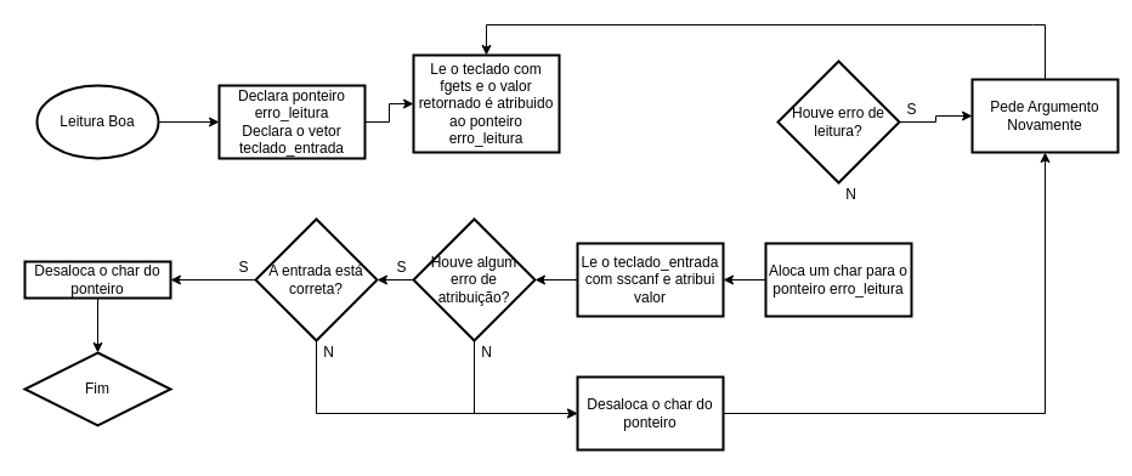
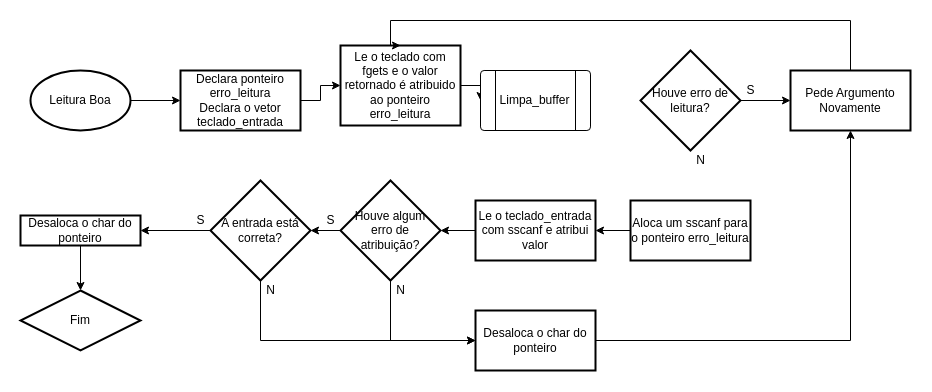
  <mxCell id="0" />
  <mxCell id="1" parent="0" />
  <mxCell id="2" value="" style="edgeStyle=orthogonalEdgeStyle;rounded=0;orthogonalLoop=1;jettySize=auto;html=1;" parent="1" source="3" target="5" edge="1"><mxGeometry relative="1" as="geometry" /></mxCell>
  <mxCell id="3" value="Leitura Boa" style="strokeWidth=2;html=1;shape=mxgraph.flowchart.start_1;whiteSpace=wrap;" parent="1" vertex="1"><mxGeometry x="30" y="70" width="100" height="60" as="geometry" /></mxCell>
  <mxCell id="4" value="" style="edgeStyle=orthogonalEdgeStyle;rounded=0;orthogonalLoop=1;jettySize=auto;html=1;" parent="1" source="5" target="7" edge="1"><mxGeometry relative="1" as="geometry" /></mxCell>
  <mxCell id="5" value="Declara ponteiro erro_leitura&lt;br&gt;Declara o vetor teclado_entrada" style="whiteSpace=wrap;html=1;strokeWidth=2;" parent="1" vertex="1"><mxGeometry x="180" y="70" width="120" height="60" as="geometry" /></mxCell>
+ <mxCell id="6" style="edgeStyle=orthogonalEdgeStyle;rounded=0;orthogonalLoop=1;jettySize=auto;html=1;exitX=1;exitY=0.5;exitDx=0;exitDy=0;entryX=0;entryY=0.5;entryDx=0;entryDy=0;" parent="1" source="7" target="10" edge="1"><mxGeometry relative="1" as="geometry" /></mxCell>
  <mxCell id="7" value="Le o teclado com fgets e o valor retornado é atribuido ao ponteiro erro_leitura" style="whiteSpace=wrap;html=1;strokeWidth=2;" parent="1" vertex="1"><mxGeometry x="340" y="45" width="120" height="80" as="geometry" /></mxCell>
  <mxCell id="8" value="" style="edgeStyle=orthogonalEdgeStyle;rounded=0;orthogonalLoop=1;jettySize=auto;html=1;" parent="1" source="9" target="12" edge="1"><mxGeometry relative="1" as="geometry" /></mxCell>
  <mxCell id="9" value="Houve erro de leitura?" style="rhombus;whiteSpace=wrap;html=1;strokeWidth=2;" parent="1" vertex="1"><mxGeometry x="640" y="50" width="100" height="100" as="geometry" /></mxCell>
+ <mxCell id="10" value="Limpa_buffer" style="verticalLabelPosition=middle;verticalAlign=middle;html=1;shape=process;whiteSpace=wrap;rounded=1;size=0.14;arcSize=6;labelPosition=center;align=center;" parent="1" vertex="1"><mxGeometry x="480" y="70" width="110" height="60" as="geometry" /></mxCell>
  <mxCell id="11" style="edgeStyle=orthogonalEdgeStyle;rounded=0;orthogonalLoop=1;jettySize=auto;html=1;exitX=0.5;exitY=0;exitDx=0;exitDy=0;entryX=0.5;entryY=0;entryDx=0;entryDy=0;" parent="1" source="12" target="7" edge="1"><mxGeometry relative="1" as="geometry"><Array as="points"><mxPoint x="850" y="20" /><mxPoint x="390" y="20" /></Array></mxGeometry></mxCell>
- <mxCell id="12" value="Pede Argumento Novamente" style="whiteSpace=wrap;html=1;strokeWidth=2;" parent="1" vertex="1"><mxGeometry x="800" y="65" width="120" height="60" as="geometry" /></mxCell>
+ <mxCell id="12" value="Pede Argumento Novamente" style="whiteSpace=wrap;html=1;strokeWidth=2;" parent="1" vertex="1"><mxGeometry x="790" y="70" width="120" height="60" as="geometry" /></mxCell>
  <mxCell id="13" value="N" style="text;html=1;align=center;verticalAlign=middle;resizable=0;points=[];autosize=1;strokeColor=none;fillColor=none;" parent="1" vertex="1"><mxGeometry x="690" y="150" width="20" height="20" as="geometry" /></mxCell>
  <mxCell id="14" value="" style="edgeStyle=orthogonalEdgeStyle;rounded=0;orthogonalLoop=1;jettySize=auto;html=1;" parent="1" source="15" target="17" edge="1"><mxGeometry relative="1" as="geometry" /></mxCell>
- <mxCell id="15" value="Aloca um char para o ponteiro erro_leitura" style="whiteSpace=wrap;html=1;strokeWidth=2;" parent="1" vertex="1"><mxGeometry x="630" y="200" width="120" height="60" as="geometry" /></mxCell>
+ <mxCell id="15" value="Aloca um sscanf para o ponteiro erro_leitura" style="whiteSpace=wrap;html=1;strokeWidth=2;" parent="1" vertex="1"><mxGeometry x="630" y="200" width="120" height="60" as="geometry" /></mxCell>
  <mxCell id="16" value="" style="edgeStyle=orthogonalEdgeStyle;rounded=0;orthogonalLoop=1;jettySize=auto;html=1;" parent="1" source="17" target="20" edge="1"><mxGeometry relative="1" as="geometry" /></mxCell>
  <mxCell id="17" value="Le o teclado_entrada com sscanf e atribui valor" style="whiteSpace=wrap;html=1;strokeWidth=2;" parent="1" vertex="1"><mxGeometry x="475" y="200" width="120" height="60" as="geometry" /></mxCell>
  <mxCell id="18" value="" style="edgeStyle=orthogonalEdgeStyle;rounded=0;orthogonalLoop=1;jettySize=auto;html=1;" parent="1" source="20" target="24" edge="1"><mxGeometry relative="1" as="geometry" /></mxCell>
  <mxCell id="19" style="edgeStyle=orthogonalEdgeStyle;rounded=0;orthogonalLoop=1;jettySize=auto;html=1;exitX=0.5;exitY=1;exitDx=0;exitDy=0;entryX=0;entryY=0.5;entryDx=0;entryDy=0;" edge="1" parent="1" source="20" target="33"><mxGeometry relative="1" as="geometry"><Array as="points"><mxPoint x="390" y="340" /></Array></mxGeometry></mxCell>
  <mxCell id="20" value="Houve algum &lt;br&gt;erro de&lt;br&gt;atribuição?" style="rhombus;whiteSpace=wrap;html=1;strokeWidth=2;" parent="1" vertex="1"><mxGeometry x="340" y="180" width="100" height="100" as="geometry" /></mxCell>
  <mxCell id="21" value="N" style="text;html=1;align=center;verticalAlign=middle;resizable=0;points=[];autosize=1;strokeColor=none;fillColor=none;" parent="1" vertex="1"><mxGeometry x="390" y="280" width="20" height="20" as="geometry" /></mxCell>
  <mxCell id="22" value="" style="edgeStyle=orthogonalEdgeStyle;rounded=0;orthogonalLoop=1;jettySize=auto;html=1;" edge="1" parent="1" source="24" target="31"><mxGeometry relative="1" as="geometry" /></mxCell>
  <mxCell id="23" style="edgeStyle=orthogonalEdgeStyle;rounded=0;orthogonalLoop=1;jettySize=auto;html=1;exitX=0.5;exitY=1;exitDx=0;exitDy=0;entryX=0;entryY=0.5;entryDx=0;entryDy=0;" edge="1" parent="1" source="24" target="33"><mxGeometry relative="1" as="geometry" /></mxCell>
  <mxCell id="24" value="A entrada está correta?" style="rhombus;whiteSpace=wrap;html=1;strokeWidth=2;" parent="1" vertex="1"><mxGeometry x="210" y="180" width="100" height="100" as="geometry" /></mxCell>
  <mxCell id="25" value="S" style="text;html=1;align=center;verticalAlign=middle;resizable=0;points=[];autosize=1;strokeColor=none;fillColor=none;" parent="1" vertex="1"><mxGeometry x="320" y="210" width="20" height="20" as="geometry" /></mxCell>
  <mxCell id="26" value="Fim" style="rhombus;whiteSpace=wrap;html=1;strokeWidth=2;" parent="1" vertex="1"><mxGeometry x="20" y="290" width="120" height="60" as="geometry" /></mxCell>
  <mxCell id="27" value="N" style="text;html=1;align=center;verticalAlign=middle;resizable=0;points=[];autosize=1;strokeColor=none;fillColor=none;" parent="1" vertex="1"><mxGeometry x="260" y="280" width="20" height="20" as="geometry" /></mxCell>
  <mxCell id="28" value="S" style="text;html=1;align=center;verticalAlign=middle;resizable=0;points=[];autosize=1;strokeColor=none;fillColor=none;" parent="1" vertex="1"><mxGeometry x="190" y="210" width="20" height="20" as="geometry" /></mxCell>
  <mxCell id="29" value="S" style="text;html=1;align=center;verticalAlign=middle;resizable=0;points=[];autosize=1;strokeColor=none;fillColor=none;" vertex="1" parent="1"><mxGeometry x="740" y="80" width="20" height="20" as="geometry" /></mxCell>
  <mxCell id="30" style="edgeStyle=orthogonalEdgeStyle;rounded=0;orthogonalLoop=1;jettySize=auto;html=1;exitX=0.5;exitY=1;exitDx=0;exitDy=0;entryX=0.5;entryY=0;entryDx=0;entryDy=0;" edge="1" parent="1" source="31" target="26"><mxGeometry relative="1" as="geometry" /></mxCell>
  <mxCell id="31" value="Desaloca o char do ponteiro" style="whiteSpace=wrap;html=1;strokeWidth=2;" vertex="1" parent="1"><mxGeometry x="20" y="215" width="120" height="30" as="geometry" /></mxCell>
  <mxCell id="32" style="edgeStyle=orthogonalEdgeStyle;rounded=0;orthogonalLoop=1;jettySize=auto;html=1;exitX=1;exitY=0.5;exitDx=0;exitDy=0;entryX=0.5;entryY=1;entryDx=0;entryDy=0;" edge="1" parent="1" source="33" target="12"><mxGeometry relative="1" as="geometry" /></mxCell>
  <mxCell id="33" value="Desaloca o char do ponteiro" style="whiteSpace=wrap;html=1;strokeWidth=2;" vertex="1" parent="1"><mxGeometry x="475" y="310" width="120" height="60" as="geometry" /></mxCell>
